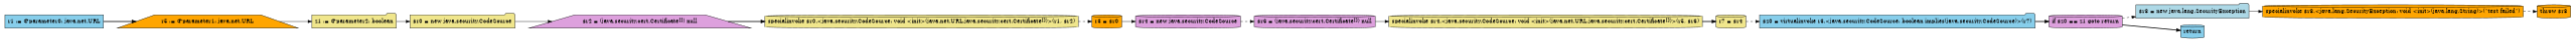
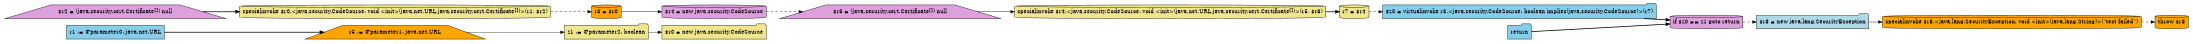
  digraph {
    rankdir=LR
    node [fillcolor=khaki shape=cylinder style=filled]
    edge [style=solid]
    "r1 := @parameter0: java.net.URL" [fillcolor=skyblue shape=box]
    "r5 := @parameter1: java.net.URL" [fillcolor=orange shape=trapezium]
    "z1 := @parameter2: boolean" [shape=folder]
    "$r0 = new java.security.CodeSource" [shape=folder]
    "$r2 = (java.security.cert.Certificate[]) null" [fillcolor=plum shape=trapezium]
    "specialinvoke $r0.<java.security.CodeSource: void <init>(java.net.URL,java.security.cert.Certificate[])>(r1, $r2)"
    "r3 = $r0" [fillcolor=orange]
    "$r4 = new java.security.CodeSource" [fillcolor=plum]
-   "$r6 = (java.security.cert.Certificate[]) null" [fillcolor=plum]
+   "$r6 = (java.security.cert.Certificate[]) null" [fillcolor=plum shape=trapezium]
    "specialinvoke $r4.<java.security.CodeSource: void <init>(java.net.URL,java.security.cert.Certificate[])>(r5, $r6)"
    "r7 = $r4"
    "$z0 = virtualinvoke r3.<java.security.CodeSource: boolean implies(java.security.CodeSource)>(r7)" [fillcolor=skyblue shape=folder]
    "if $z0 == z1 goto return" [fillcolor=plum]
    "$r8 = new java.lang.SecurityException" [fillcolor=lightblue shape=folder]
-   return [fillcolor=skyblue]
+   return [fillcolor=skyblue shape=folder]
    "specialinvoke $r8.<java.lang.SecurityException: void <init>(java.lang.String)>(\"test failed\")" [fillcolor=orange]
    "throw $r8" [fillcolor=orange]
    "r1 := @parameter0: java.net.URL" -> "r5 := @parameter1: java.net.URL" [style=bold]
    "r5 := @parameter1: java.net.URL" -> "z1 := @parameter2: boolean"
    "z1 := @parameter2: boolean" -> "$r0 = new java.security.CodeSource"
-   "$r0 = new java.security.CodeSource" -> "$r2 = (java.security.cert.Certificate[]) null"
    "$r2 = (java.security.cert.Certificate[]) null" -> "specialinvoke $r0.<java.security.CodeSource: void <init>(java.net.URL,java.security.cert.Certificate[])>(r1, $r2)" [style=bold]
    "specialinvoke $r0.<java.security.CodeSource: void <init>(java.net.URL,java.security.cert.Certificate[])>(r1, $r2)" -> "r3 = $r0" [style=dashed]
    "r3 = $r0" -> "$r4 = new java.security.CodeSource"
    "$r4 = new java.security.CodeSource" -> "$r6 = (java.security.cert.Certificate[]) null" [style=dashed]
    "$r6 = (java.security.cert.Certificate[]) null" -> "specialinvoke $r4.<java.security.CodeSource: void <init>(java.net.URL,java.security.cert.Certificate[])>(r5, $r6)"
    "specialinvoke $r4.<java.security.CodeSource: void <init>(java.net.URL,java.security.cert.Certificate[])>(r5, $r6)" -> "r7 = $r4" [style=bold]
    "r7 = $r4" -> "$z0 = virtualinvoke r3.<java.security.CodeSource: boolean implies(java.security.CodeSource)>(r7)" [style=dashed]
    "$z0 = virtualinvoke r3.<java.security.CodeSource: boolean implies(java.security.CodeSource)>(r7)" -> "if $z0 == z1 goto return" [style=bold]
    "if $z0 == z1 goto return" -> "$r8 = new java.lang.SecurityException" [style=dashed]
-   "if $z0 == z1 goto return" -> return [style=bold]
+   return -> "if $z0 == z1 goto return" [style=bold]
    "$r8 = new java.lang.SecurityException" -> "specialinvoke $r8.<java.lang.SecurityException: void <init>(java.lang.String)>(\"test failed\")"
    "specialinvoke $r8.<java.lang.SecurityException: void <init>(java.lang.String)>(\"test failed\")" -> "throw $r8" [style=dashed]
  }
